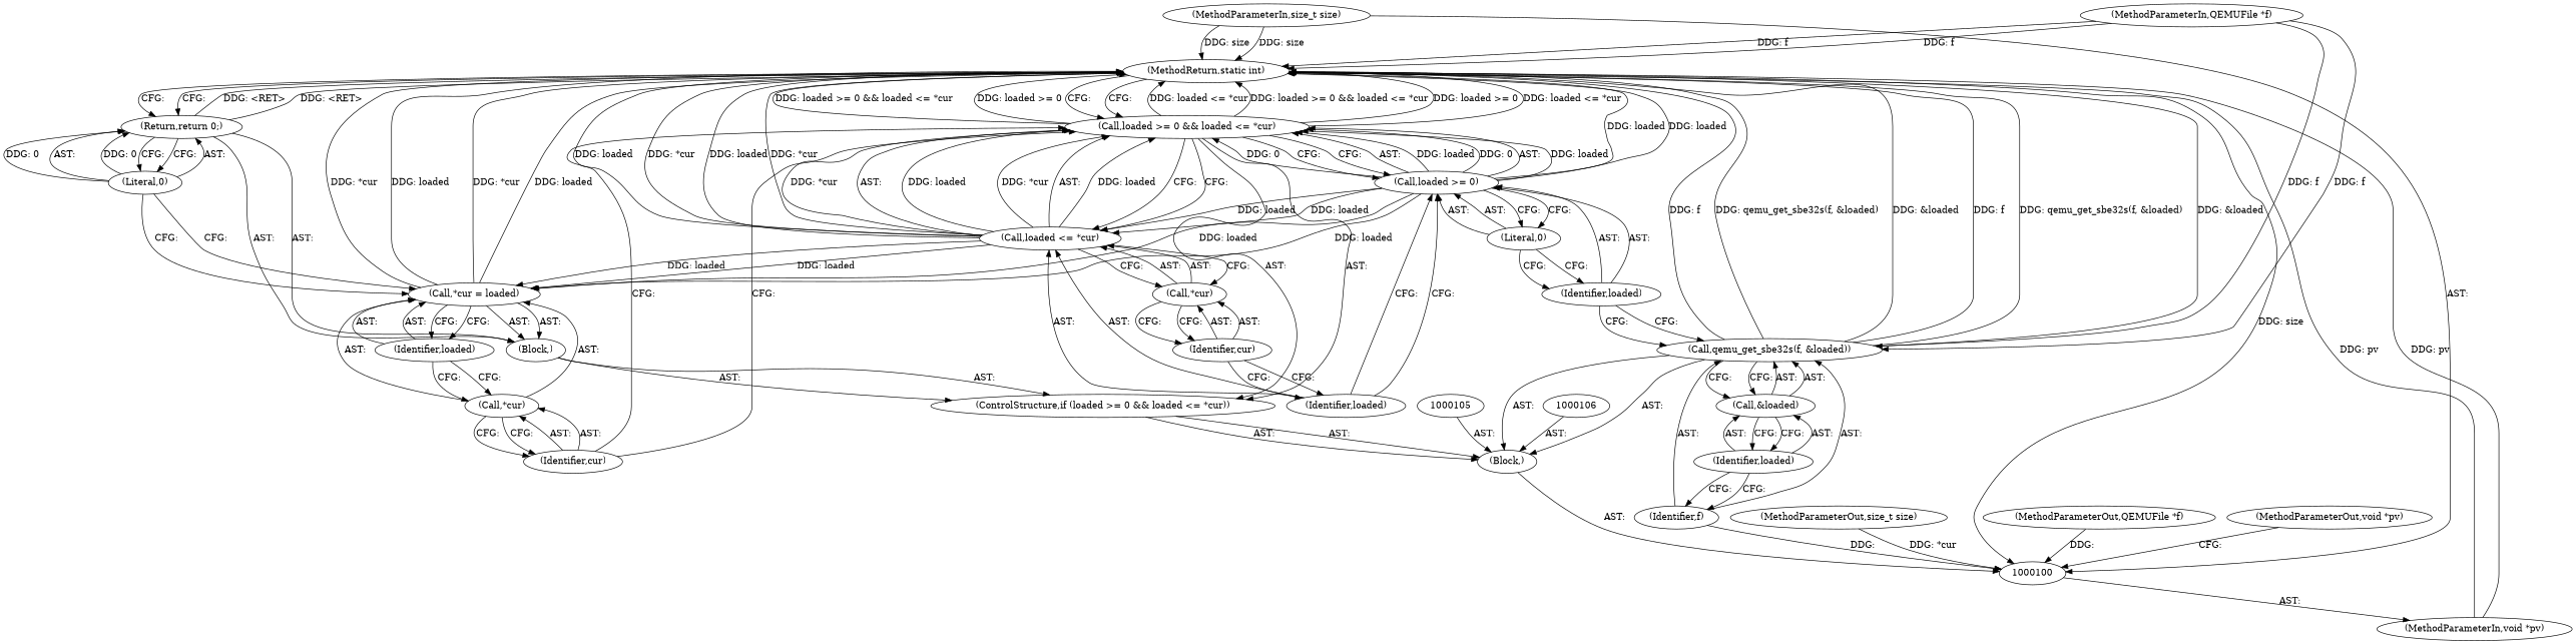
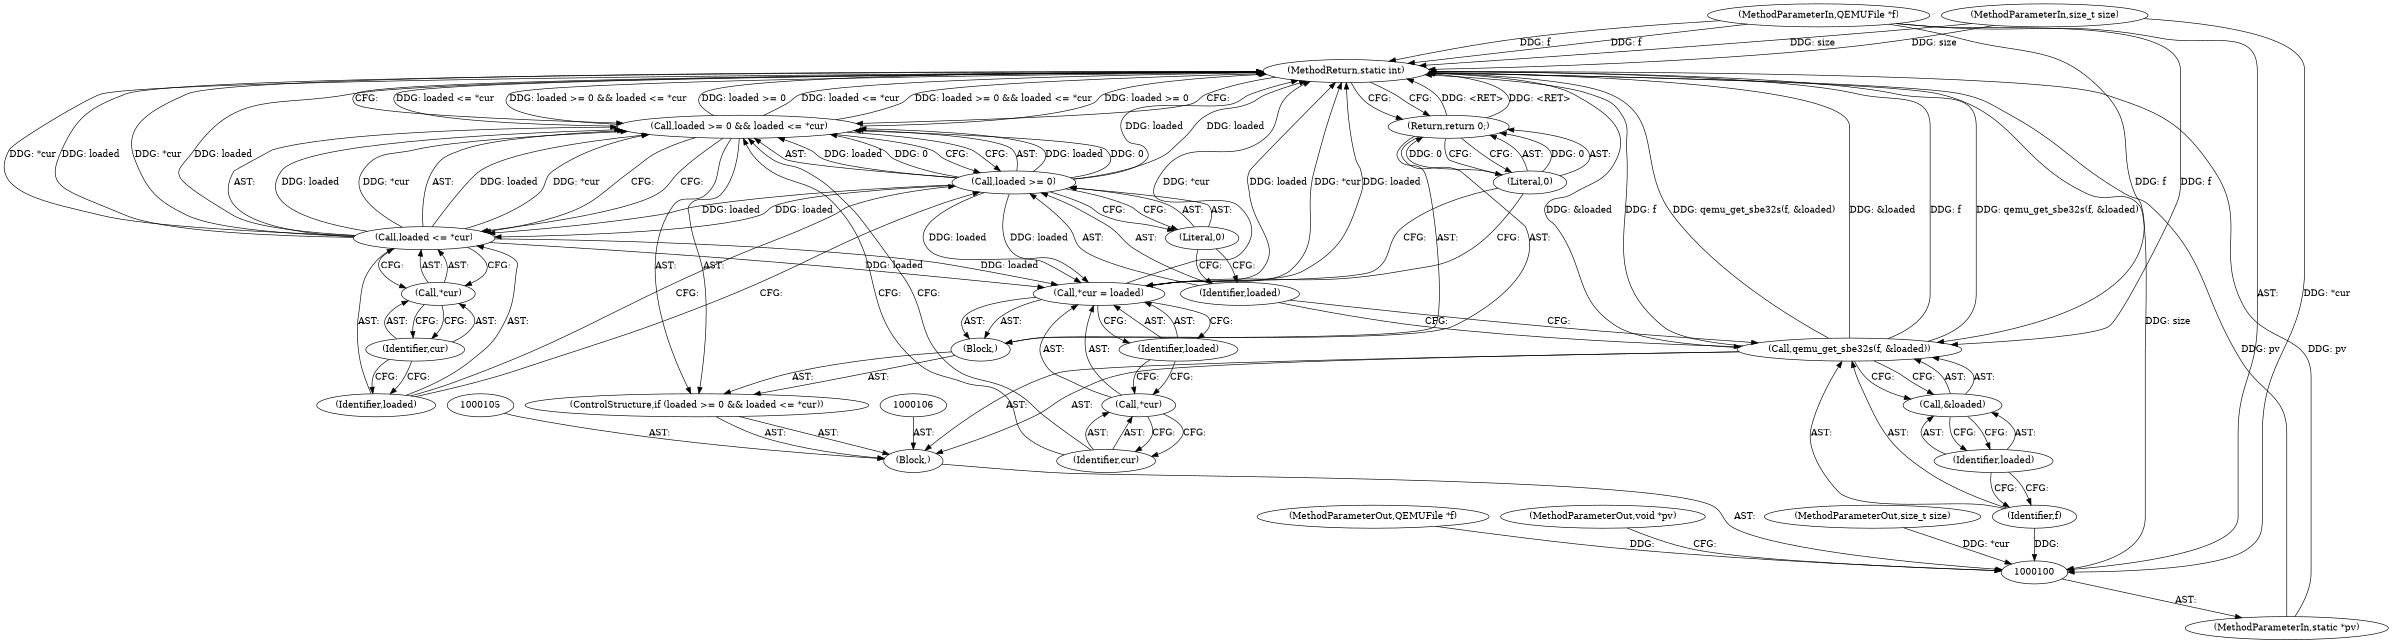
  digraph {
    n1 [label="(MethodReturn,static int)"]
    n2 [label="(Call,loaded >= 0 && loaded <= *cur)"]
    n3 [label="(Return,return 0;)"]
    1000100
    n5 [label="(Call,loaded >= 0)"]
    n6 [label="(Call,loaded <= *cur)"]
    n7 [label="(ControlStructure,if (loaded >= 0 && loaded <= *cur))"]
    n8 [label="(Block,)"]
    n9 [label="(Literal,0)"]
-   n10 [label="(MethodParameterIn,void *pv)"]
+   n10 [label="(MethodParameterIn,static *pv)"]
    n11 [label="(MethodParameterIn,QEMUFile *f)"]
    n12 [label="(Call,qemu_get_sbe32s(f, &loaded))"]
    n13 [label="(Block,)"]
    n14 [label="(Call,&loaded)"]
    n15 [label="(MethodParameterOut,QEMUFile *f)"]
    n16 [label="(MethodParameterOut,void *pv)"]
    n17 [label="(MethodParameterIn,size_t size)"]
    n18 [label="(MethodParameterOut,size_t size)"]
    n19 [label="(Identifier,f)"]
    n20 [label="(Identifier,loaded)"]
    n21 [label="(Literal,0)"]
    n22 [label="(Identifier,loaded)"]
    n23 [label="(Call,*cur = loaded)"]
    n24 [label="(Call,*cur)"]
    n25 [label="(Identifier,cur)"]
    n26 [label="(Identifier,loaded)"]
    n27 [label="(Identifier,loaded)"]
    n28 [label="(Identifier,cur)"]
    n29 [label="(Call,*cur)"]
    1000105
    1000106
    n1 -> n2 [label="CFG: "]
    n1 -> n2 [label="CFG: "]
    n1 -> n3 [label="CFG: "]
    n1 -> n3 [label="CFG: "]
    n1 -> 1000100 [label="DDG: size"]
    n2 -> n1 [label="DDG: loaded <= *cur"]
    n2 -> n1 [label="DDG: loaded >= 0 && loaded <= *cur"]
    n2 -> n1 [label="DDG: loaded >= 0"]
    n2 -> n1 [label="DDG: loaded <= *cur"]
    n2 -> n1 [label="DDG: loaded >= 0 && loaded <= *cur"]
    n2 -> n1 [label="DDG: loaded >= 0"]
    n2 -> n5 [label="CFG: "]
    n2 -> n5 [label="CFG: "]
    n2 -> n6 [label="CFG: "]
    n2 -> n6 [label="CFG: "]
    n2 -> n7 [label="AST: "]
    n2 -> n7 [label="AST: "]
    n3 -> n1 [label="DDG: <RET>"]
    n3 -> n1 [label="DDG: <RET>"]
    n3 -> n8 [label="AST: "]
    n3 -> n8 [label="AST: "]
    n3 -> n9 [label="CFG: "]
    n3 -> n9 [label="CFG: "]
    1000100 -> n10 [label="AST: "]
    n5 -> n1 [label="DDG: loaded"]
    n5 -> n1 [label="DDG: loaded"]
    n5 -> n2 [label="AST: "]
    n5 -> n2 [label="DDG: loaded"]
    n5 -> n2 [label="DDG: 0"]
    n5 -> n2 [label="AST: "]
    n5 -> n2 [label="DDG: loaded"]
    n5 -> n2 [label="DDG: 0"]
    n5 -> n6 [label="DDG: loaded"]
    n5 -> n6 [label="DDG: loaded"]
    n5 -> n21 [label="CFG: "]
    n5 -> n21 [label="CFG: "]
    n5 -> n23 [label="DDG: loaded"]
    n5 -> n23 [label="DDG: loaded"]
    n6 -> n1 [label="DDG: loaded"]
    n6 -> n1 [label="DDG: *cur"]
    n6 -> n1 [label="DDG: loaded"]
    n6 -> n1 [label="DDG: *cur"]
    n6 -> n2 [label="AST: "]
    n6 -> n2 [label="DDG: loaded"]
    n6 -> n2 [label="DDG: *cur"]
    n6 -> n2 [label="AST: "]
    n6 -> n2 [label="DDG: loaded"]
    n6 -> n2 [label="DDG: *cur"]
    n6 -> n23 [label="DDG: loaded"]
    n6 -> n23 [label="DDG: loaded"]
    n6 -> n24 [label="CFG: "]
    n6 -> n24 [label="CFG: "]
    n7 -> n13 [label="AST: "]
    n7 -> n13 [label="AST: "]
    n8 -> n7 [label="AST: "]
    n8 -> n7 [label="AST: "]
    n9 -> n3 [label="AST: "]
    n9 -> n3 [label="DDG: 0"]
    n9 -> n3 [label="AST: "]
    n9 -> n3 [label="DDG: 0"]
    n9 -> n23 [label="CFG: "]
    n9 -> n23 [label="CFG: "]
    n10 -> n1 [label="DDG: pv"]
    n10 -> n1 [label="DDG: pv"]
    n11 -> n1 [label="DDG: f"]
    n11 -> n1 [label="DDG: f"]
+   n11 -> 1000100 [label="AST: "]
    n11 -> n12 [label="DDG: f"]
    n11 -> n12 [label="DDG: f"]
    n12 -> n1 [label="DDG: f"]
    n12 -> n1 [label="DDG: qemu_get_sbe32s(f, &loaded)"]
    n12 -> n1 [label="DDG: &loaded"]
    n12 -> n1 [label="DDG: f"]
    n12 -> n1 [label="DDG: qemu_get_sbe32s(f, &loaded)"]
    n12 -> n1 [label="DDG: &loaded"]
    n12 -> n13 [label="AST: "]
    n12 -> n13 [label="AST: "]
    n12 -> n14 [label="CFG: "]
    n12 -> n14 [label="CFG: "]
    n13 -> 1000100 [label="AST: "]
    n14 -> n12 [label="AST: "]
    n14 -> n12 [label="AST: "]
    n14 -> n20 [label="CFG: "]
    n14 -> n20 [label="CFG: "]
    n15 -> 1000100 [label="DDG: "]
    n16 -> 1000100 [label="CFG: "]
    n17 -> n1 [label="DDG: size"]
    n17 -> n1 [label="DDG: size"]
-   n17 -> 1000100 [label="AST: "]
+   n17 -> 1000100 [label="DDG: *cur"]
    n18 -> 1000100 [label="DDG: *cur"]
    n19 -> 1000100 [label="DDG: "]
    n19 -> n12 [label="AST: "]
    n19 -> n12 [label="AST: "]
    n20 -> n14 [label="AST: "]
    n20 -> n14 [label="AST: "]
    n20 -> n19 [label="CFG: "]
    n20 -> n19 [label="CFG: "]
    n21 -> n5 [label="AST: "]
    n21 -> n5 [label="AST: "]
    n21 -> n22 [label="CFG: "]
    n21 -> n22 [label="CFG: "]
    n22 -> n5 [label="AST: "]
    n22 -> n5 [label="AST: "]
    n22 -> n12 [label="CFG: "]
    n22 -> n12 [label="CFG: "]
    n23 -> n1 [label="DDG: *cur"]
    n23 -> n1 [label="DDG: loaded"]
    n23 -> n1 [label="DDG: *cur"]
    n23 -> n1 [label="DDG: loaded"]
    n23 -> n8 [label="AST: "]
    n23 -> n8 [label="AST: "]
    n23 -> n26 [label="CFG: "]
    n23 -> n26 [label="CFG: "]
    n24 -> n6 [label="AST: "]
    n24 -> n6 [label="AST: "]
    n24 -> n25 [label="CFG: "]
    n24 -> n25 [label="CFG: "]
    n25 -> n24 [label="AST: "]
    n25 -> n24 [label="AST: "]
    n25 -> n27 [label="CFG: "]
    n25 -> n27 [label="CFG: "]
    n26 -> n23 [label="AST: "]
    n26 -> n23 [label="AST: "]
    n26 -> n29 [label="CFG: "]
    n26 -> n29 [label="CFG: "]
    n27 -> n5 [label="CFG: "]
    n27 -> n5 [label="CFG: "]
    n27 -> n6 [label="AST: "]
    n27 -> n6 [label="AST: "]
    n28 -> n2 [label="CFG: "]
    n28 -> n2 [label="CFG: "]
    n28 -> n29 [label="AST: "]
    n28 -> n29 [label="AST: "]
    n29 -> n23 [label="AST: "]
    n29 -> n23 [label="AST: "]
    n29 -> n28 [label="CFG: "]
    n29 -> n28 [label="CFG: "]
    1000105 -> n13 [label="AST: "]
    1000106 -> n13 [label="AST: "]
  }
